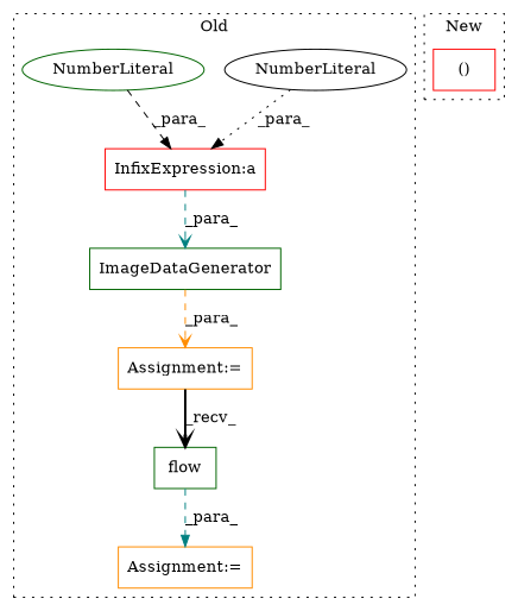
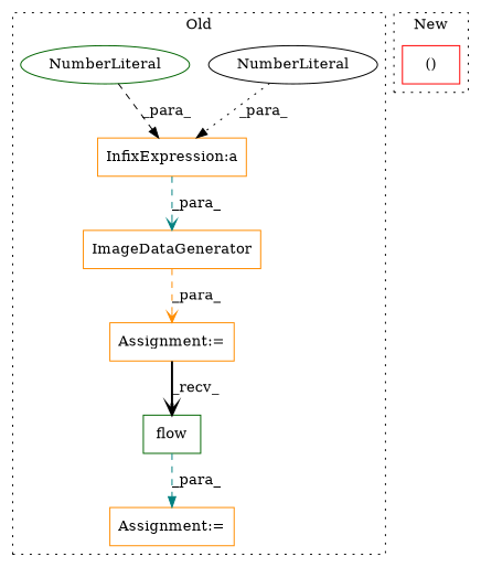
  digraph {
    node [a=32 color=darkgreen l=3 shape=box]
    edge [arrowhead=vee color=black style=dashed]
-   n1 [l="19,1" label=ImageDataGenerator s="2724,2752"]
+   n1 [color=darkorange l="19,1" label=ImageDataGenerator s="2724,2752"]
    n2 [a=7 color=darkorange l=1 label="Assignment:=" s=2723]
-   n3 [a=27 color=red label="InfixExpression:a" s=2746]
+   n3 [a=27 color=darkorange label="InfixExpression:a" s=2746]
    n4 [a=34 color=black label=NumberLiteral s=2743 shape=ellipse]
    n5 [a=34 label=NumberLiteral s=2749 shape=ellipse]
    n6 [a=7 color=darkorange l=1 label="Assignment:=" s=2767]
    n7 [l="5,1" label=flow s="2776,2805"]
    n8 [a=106 color=red l=25 label="()" s=2948]
    subgraph cluster_1 {
      label=Old
      style=dotted
      n1
      n2
      n3
      n4
      n5
      n6
      n7
    }
    subgraph cluster_2 {
      label=New
      style=dotted
      n8
    }
    n1 -> n2 [color=darkorange label=_para_]
    n2 -> n7 [label=_recv_ style=bold]
    n3 -> n1 [color=teal label=_para_]
    n4 -> n3 [arrowhead=normal label=_para_ style=dotted]
    n5 -> n3 [arrowhead=normal label=_para_]
    n7 -> n6 [arrowhead=normal color=teal label=_para_]
  }
